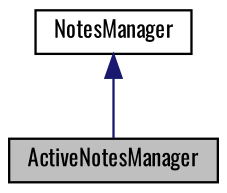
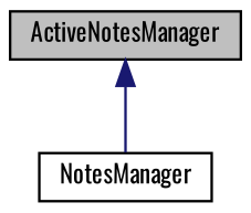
  digraph {
    fontname=Oswald
    node [color=black fontname=Oswald fontsize=10 shape=record style=filled]
    n1 [fillcolor=grey75 fontcolor=black height=0.2 label=ActiveNotesManager width=0.4]
    n2 [fillcolor=white height=0.2 label=NotesManager width=0.4]
-   n2 -> n1 [color=midnightblue dir=back fontname=Oswald fontsize=10 labelfontname=Helvetica labelfontsize=10 style=solid]
+   n1 -> n2 [color=midnightblue dir=back fontname=Oswald fontsize=10 labelfontname=Helvetica labelfontsize=10 style=solid]
  }
